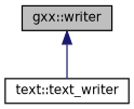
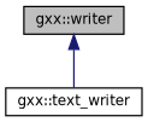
  digraph {
    node [color=black fontname=Helvetica fontsize=10 shape=record style=filled]
    n1 [fillcolor=grey75 fontcolor=black height=0.2 label="gxx::writer" width=0.4]
-   n2 [fillcolor=white height=0.2 label="text::text_writer" width=0.4]
+   n2 [fillcolor=white height=0.2 label="gxx::text_writer" width=0.4]
    n1 -> n2 [color=midnightblue dir=back fontname=Helvetica fontsize=10 labelfontname=Helvetica labelfontsize=10 style=solid]
  }
